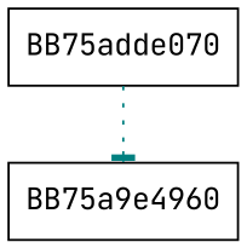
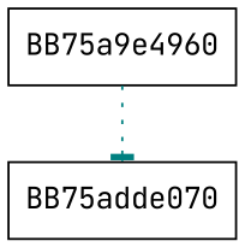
  digraph {
    splines=ortho
    fontname="JetBrains Mono"
    node [shape=box fontname="JetBrains Mono"]
    BB75a9e4960
    BB75adde070
-   BB75adde070 -> BB75a9e4960 [color=teal style=dotted arrowhead=tee fontname="JetBrains Mono"]
+   BB75a9e4960 -> BB75adde070 [color=teal style=dotted arrowhead=tee fontname="JetBrains Mono"]
  }
